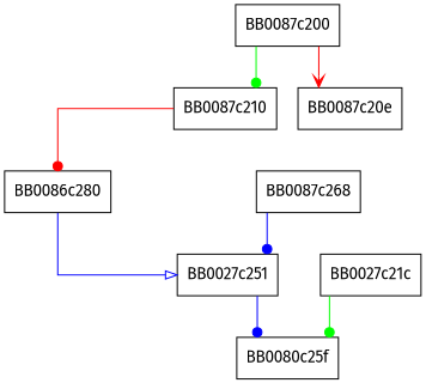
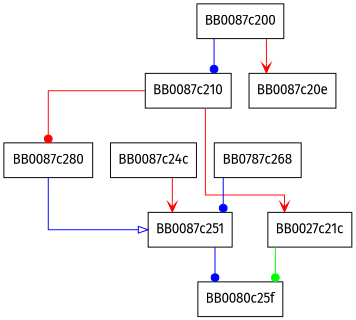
  digraph {
    fontname="Fira Sans"
    splines=ortho
    node [fontname="Fira Sans" shape=box]
    edge [arrowhead=dot color=red fontname="Fira Sans"]
    BB0087c200
    BB0087c210
    BB0087c20e
-   BB0087c280 [label=BB0086c280]
+   BB0087c280
    n5 [label=BB0027c21c]
-   BB0087c251 [label=BB0027c251]
+   BB0087c251
    n7 [label=BB0080c25f]
-   BB0087c268
-   BB0087c200 -> BB0087c210 [color=green]
+   BB0087c24c
+   BB0087c268 [label=BB0787c268]
+   BB0087c200 -> BB0087c210 [color=blue]
    BB0087c200 -> BB0087c20e [arrowhead=vee]
    BB0087c210 -> BB0087c280
+   BB0087c210 -> n5 [arrowhead=vee]
    BB0087c280 -> BB0087c251 [arrowhead=onormal color=blue]
    n5 -> n7 [color=green]
    BB0087c251 -> n7 [color=blue]
+   BB0087c24c -> BB0087c251 [arrowhead=vee]
    BB0087c268 -> BB0087c251 [color=blue]
  }
